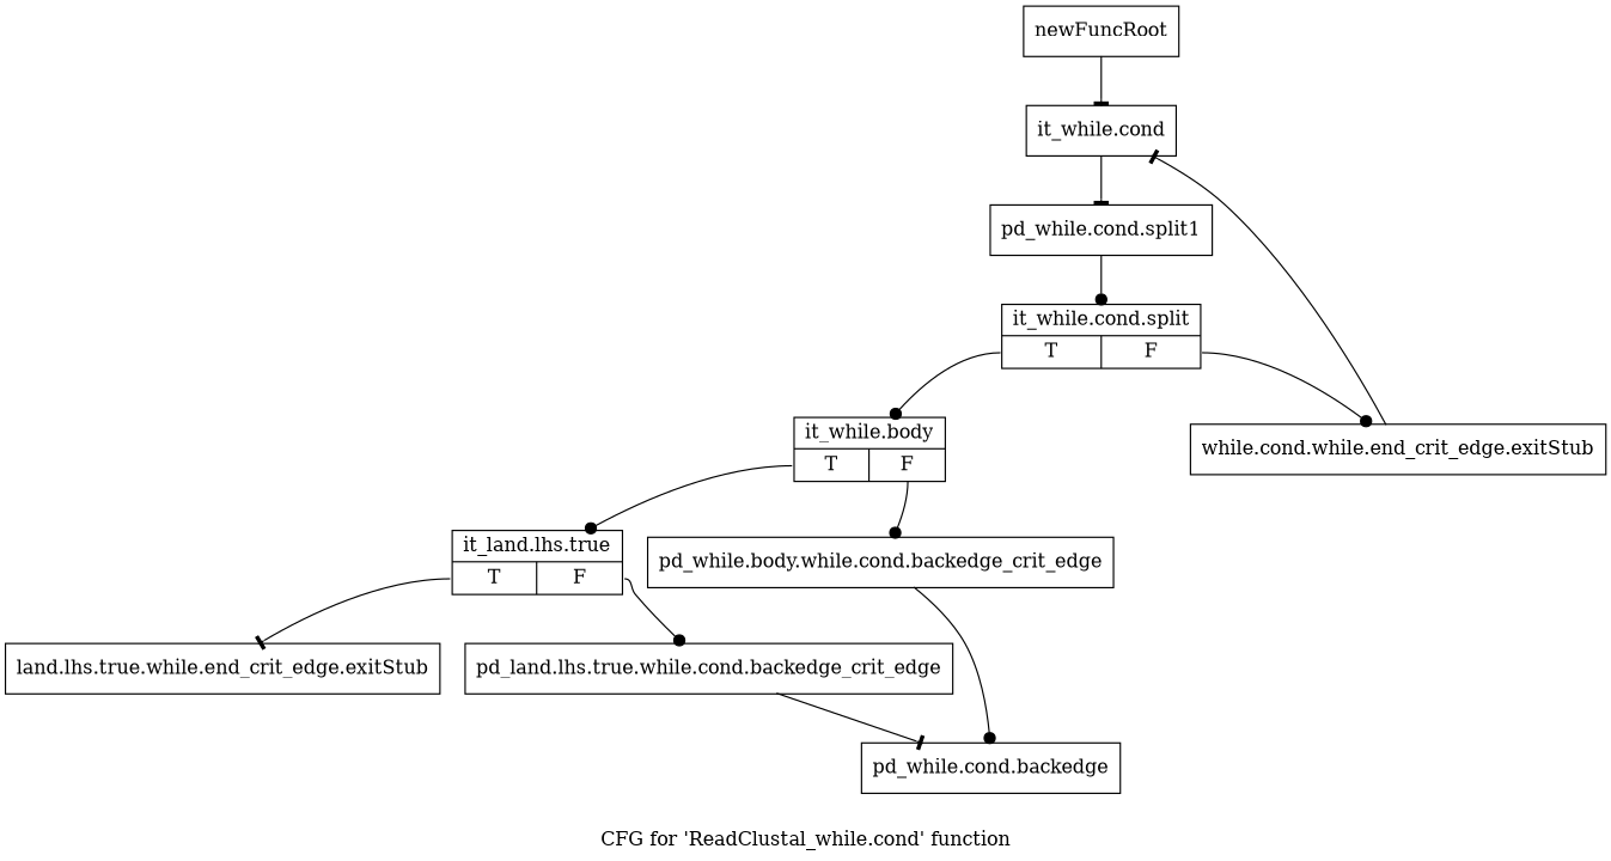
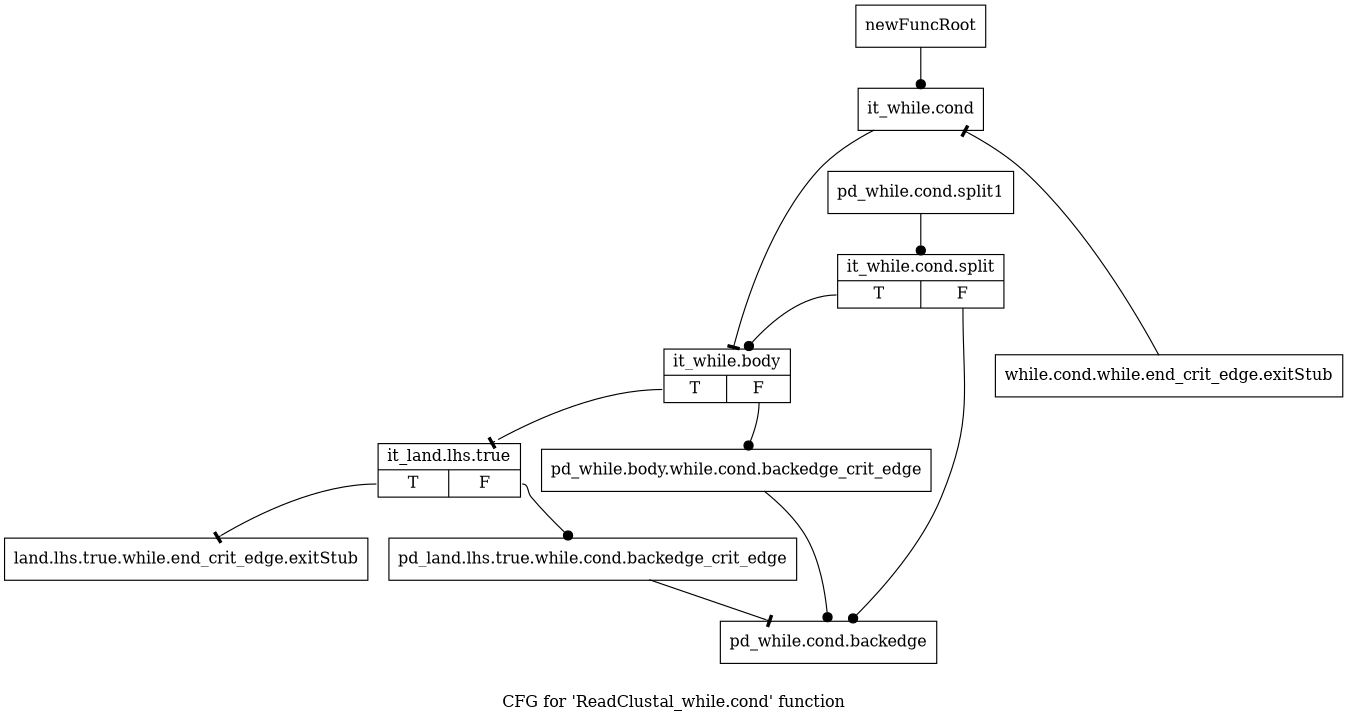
  digraph {
    label="CFG for 'ReadClustal_while.cond' function"
    node [shape=record]
    edge [arrowhead=dot]
    n1 [label="{newFuncRoot}"]
    n2 [label="{it_while.cond}"]
    n3 [label="{pd_while.cond.split1}"]
    n4 [label="{it_while.cond.split|{<s0>T|<s1>F}}"]
    n5 [label="{while.cond.while.end_crit_edge.exitStub}"]
    n6 [label="{land.lhs.true.while.end_crit_edge.exitStub}"]
    n7 [label="{it_while.body|{<s0>T|<s1>F}}"]
    n8 [label="{it_land.lhs.true|{<s0>T|<s1>F}}"]
    n9 [label="{pd_while.body.while.cond.backedge_crit_edge}"]
    n10 [label="{pd_land.lhs.true.while.cond.backedge_crit_edge}"]
    n11 [label="{pd_while.cond.backedge}"]
-   n1 -> n2 [arrowhead=tee]
-   n2 -> n3 [arrowhead=tee]
+   n1 -> n2
+   n2 -> n7 [arrowhead=tee]
    n3 -> n4
-   n4 -> n5 [tailport=s1]
+   n4 -> n11 [tailport=s1]
    n4 -> n7 [tailport=s0]
    n5 -> n2 [arrowhead=tee]
-   n7 -> n8 [tailport=s0]
+   n7 -> n8 [arrowhead=tee tailport=s0]
    n7 -> n9 [tailport=s1]
    n8 -> n6 [arrowhead=tee tailport=s0]
    n8 -> n10 [tailport=s1]
    n9 -> n11
    n10 -> n11 [arrowhead=tee]
  }
